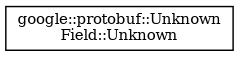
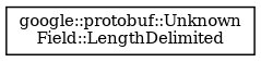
  digraph {
    rankdir=LR
    fontname="DejaVu Serif"
-   n1 [color=black fillcolor=white fontname="DejaVu Serif" fontsize=10 height=0.2 label="google::protobuf::Unknown\lField::Unknown" shape=record style=filled width=0.4]
+   n1 [color=black fillcolor=white fontname="DejaVu Serif" fontsize=10 height=0.2 label="google::protobuf::Unknown\lField::LengthDelimited" shape=record style=filled width=0.4]
  }
